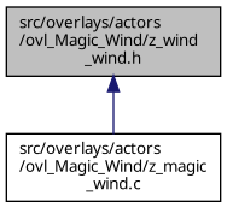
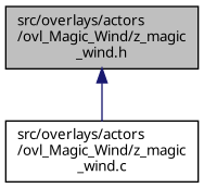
  digraph {
    fontname="Noto Sans"
    node [color=black fontname="Noto Sans" fontsize=10 shape=record style=filled]
-   n1 [fillcolor=grey75 fontcolor=black height=0.2 label="src/overlays/actors\l/ovl_Magic_Wind/z_wind\l_wind.h" width=0.4]
+   n1 [fillcolor=grey75 fontcolor=black height=0.2 label="src/overlays/actors\l/ovl_Magic_Wind/z_magic\l_wind.h" width=0.4]
    n2 [fillcolor=white height=0.2 label="src/overlays/actors\l/ovl_Magic_Wind/z_magic\l_wind.c" width=0.4]
    n1 -> n2 [color=midnightblue dir=back fontname="Noto Sans" fontsize=10 labelfontname=Helvetica labelfontsize=10 style=solid]
  }
